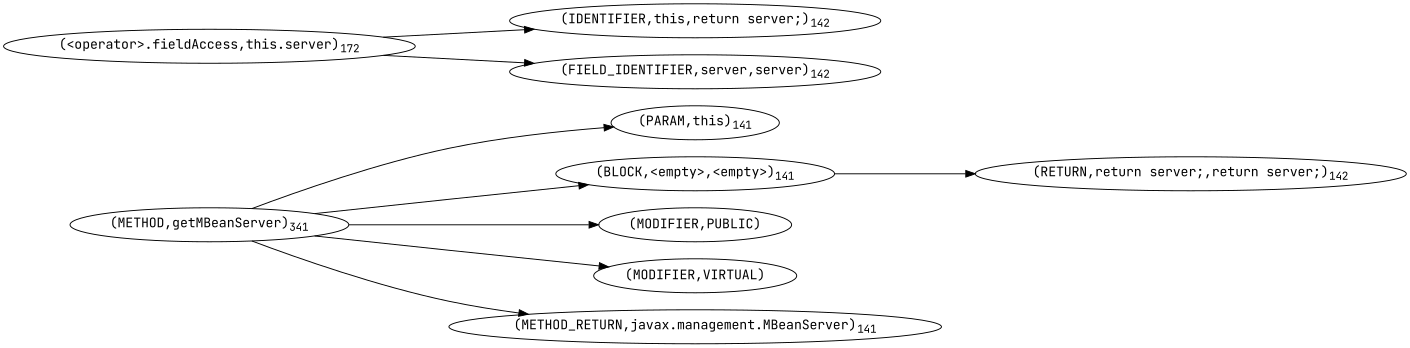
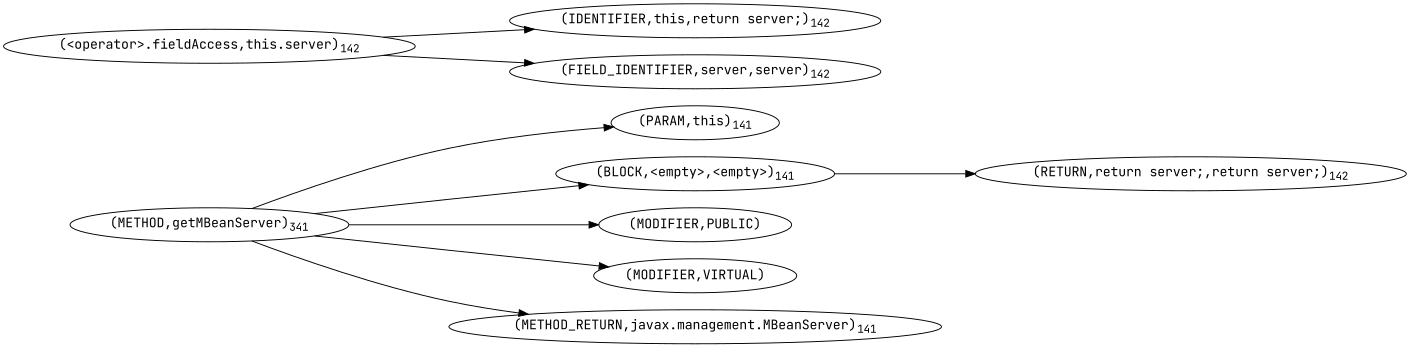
  digraph {
    fontname="JetBrains Mono"
    rankdir=LR
    node [fontname="JetBrains Mono"]
    edge [fontname="JetBrains Mono"]
    n1 [label=<(METHOD,getMBeanServer)<SUB>341</SUB>>]
    n2 [label=<(PARAM,this)<SUB>141</SUB>>]
    n3 [label=<(BLOCK,&lt;empty&gt;,&lt;empty&gt;)<SUB>141</SUB>>]
    n4 [label=<(MODIFIER,PUBLIC)>]
    n5 [label=<(MODIFIER,VIRTUAL)>]
    n6 [label=<(METHOD_RETURN,javax.management.MBeanServer)<SUB>141</SUB>>]
    n7 [label=<(RETURN,return server;,return server;)<SUB>142</SUB>>]
-   n8 [label=<(&lt;operator&gt;.fieldAccess,this.server)<SUB>172</SUB>>]
+   n8 [label=<(&lt;operator&gt;.fieldAccess,this.server)<SUB>142</SUB>>]
    n9 [label=<(IDENTIFIER,this,return server;)<SUB>142</SUB>>]
    n10 [label=<(FIELD_IDENTIFIER,server,server)<SUB>142</SUB>>]
    n1 -> n2
    n1 -> n3
    n1 -> n4
    n1 -> n5
    n1 -> n6
    n3 -> n7
    n8 -> n9
    n8 -> n10
  }
